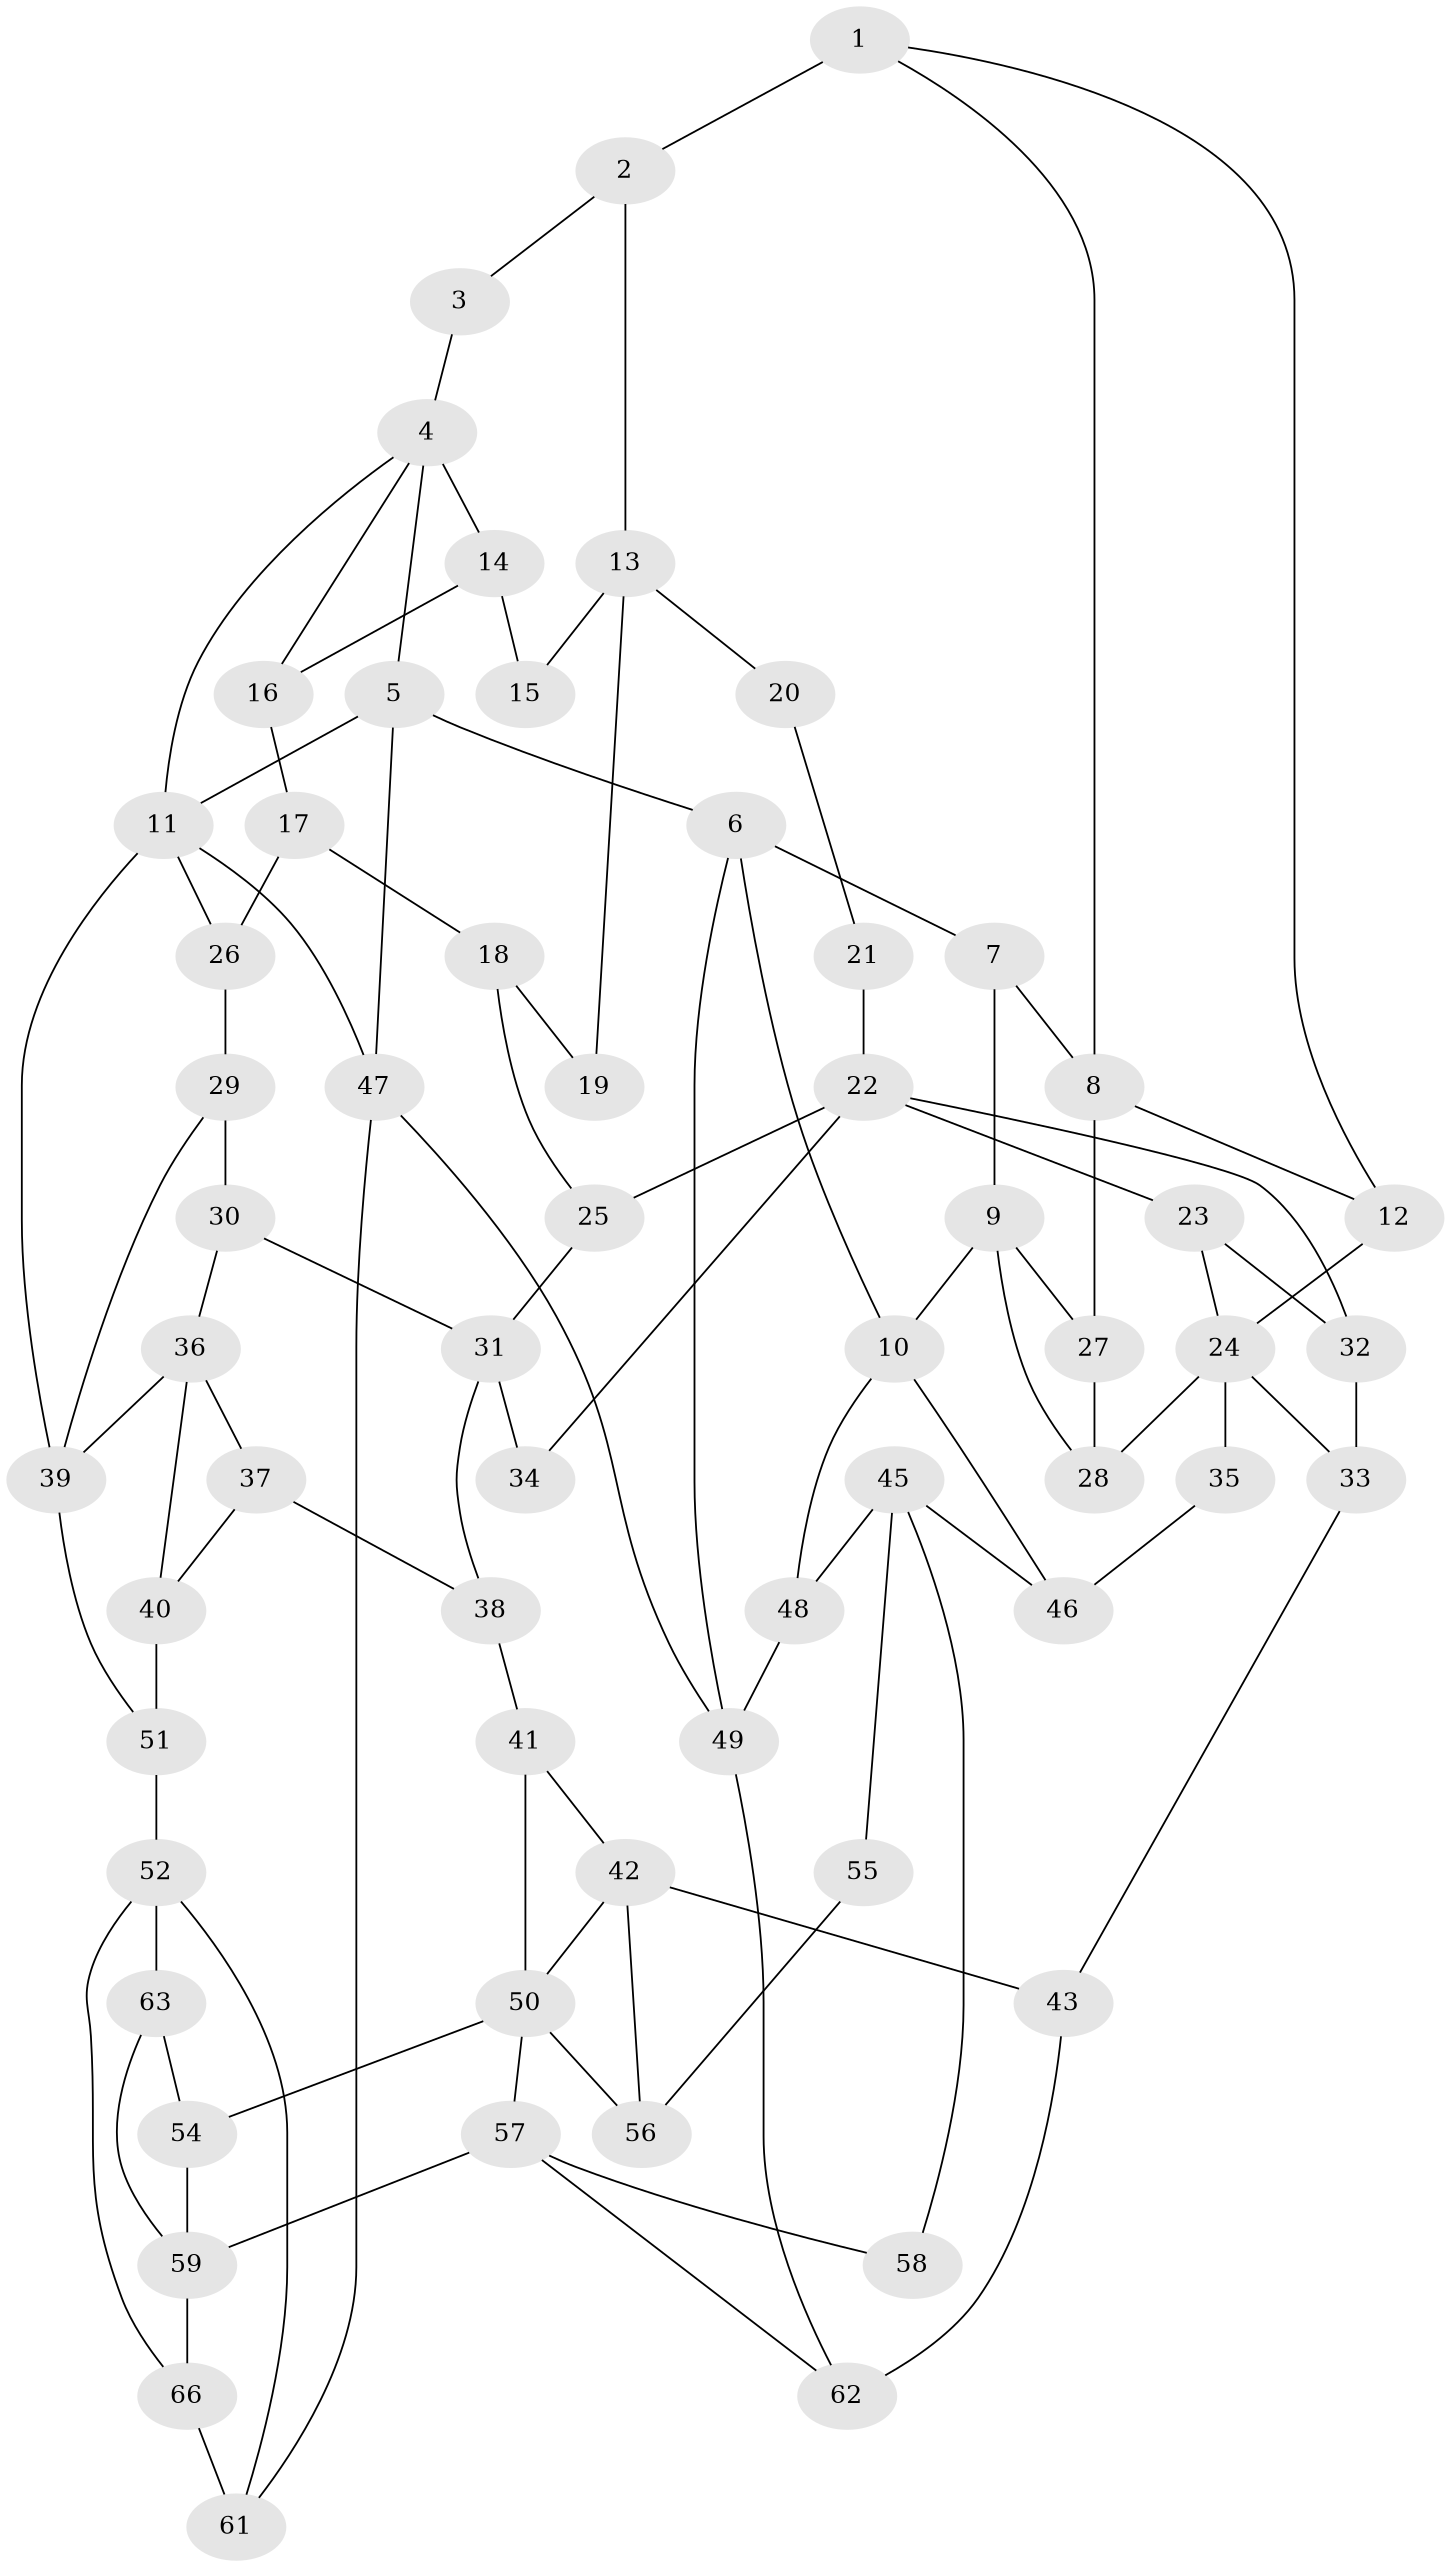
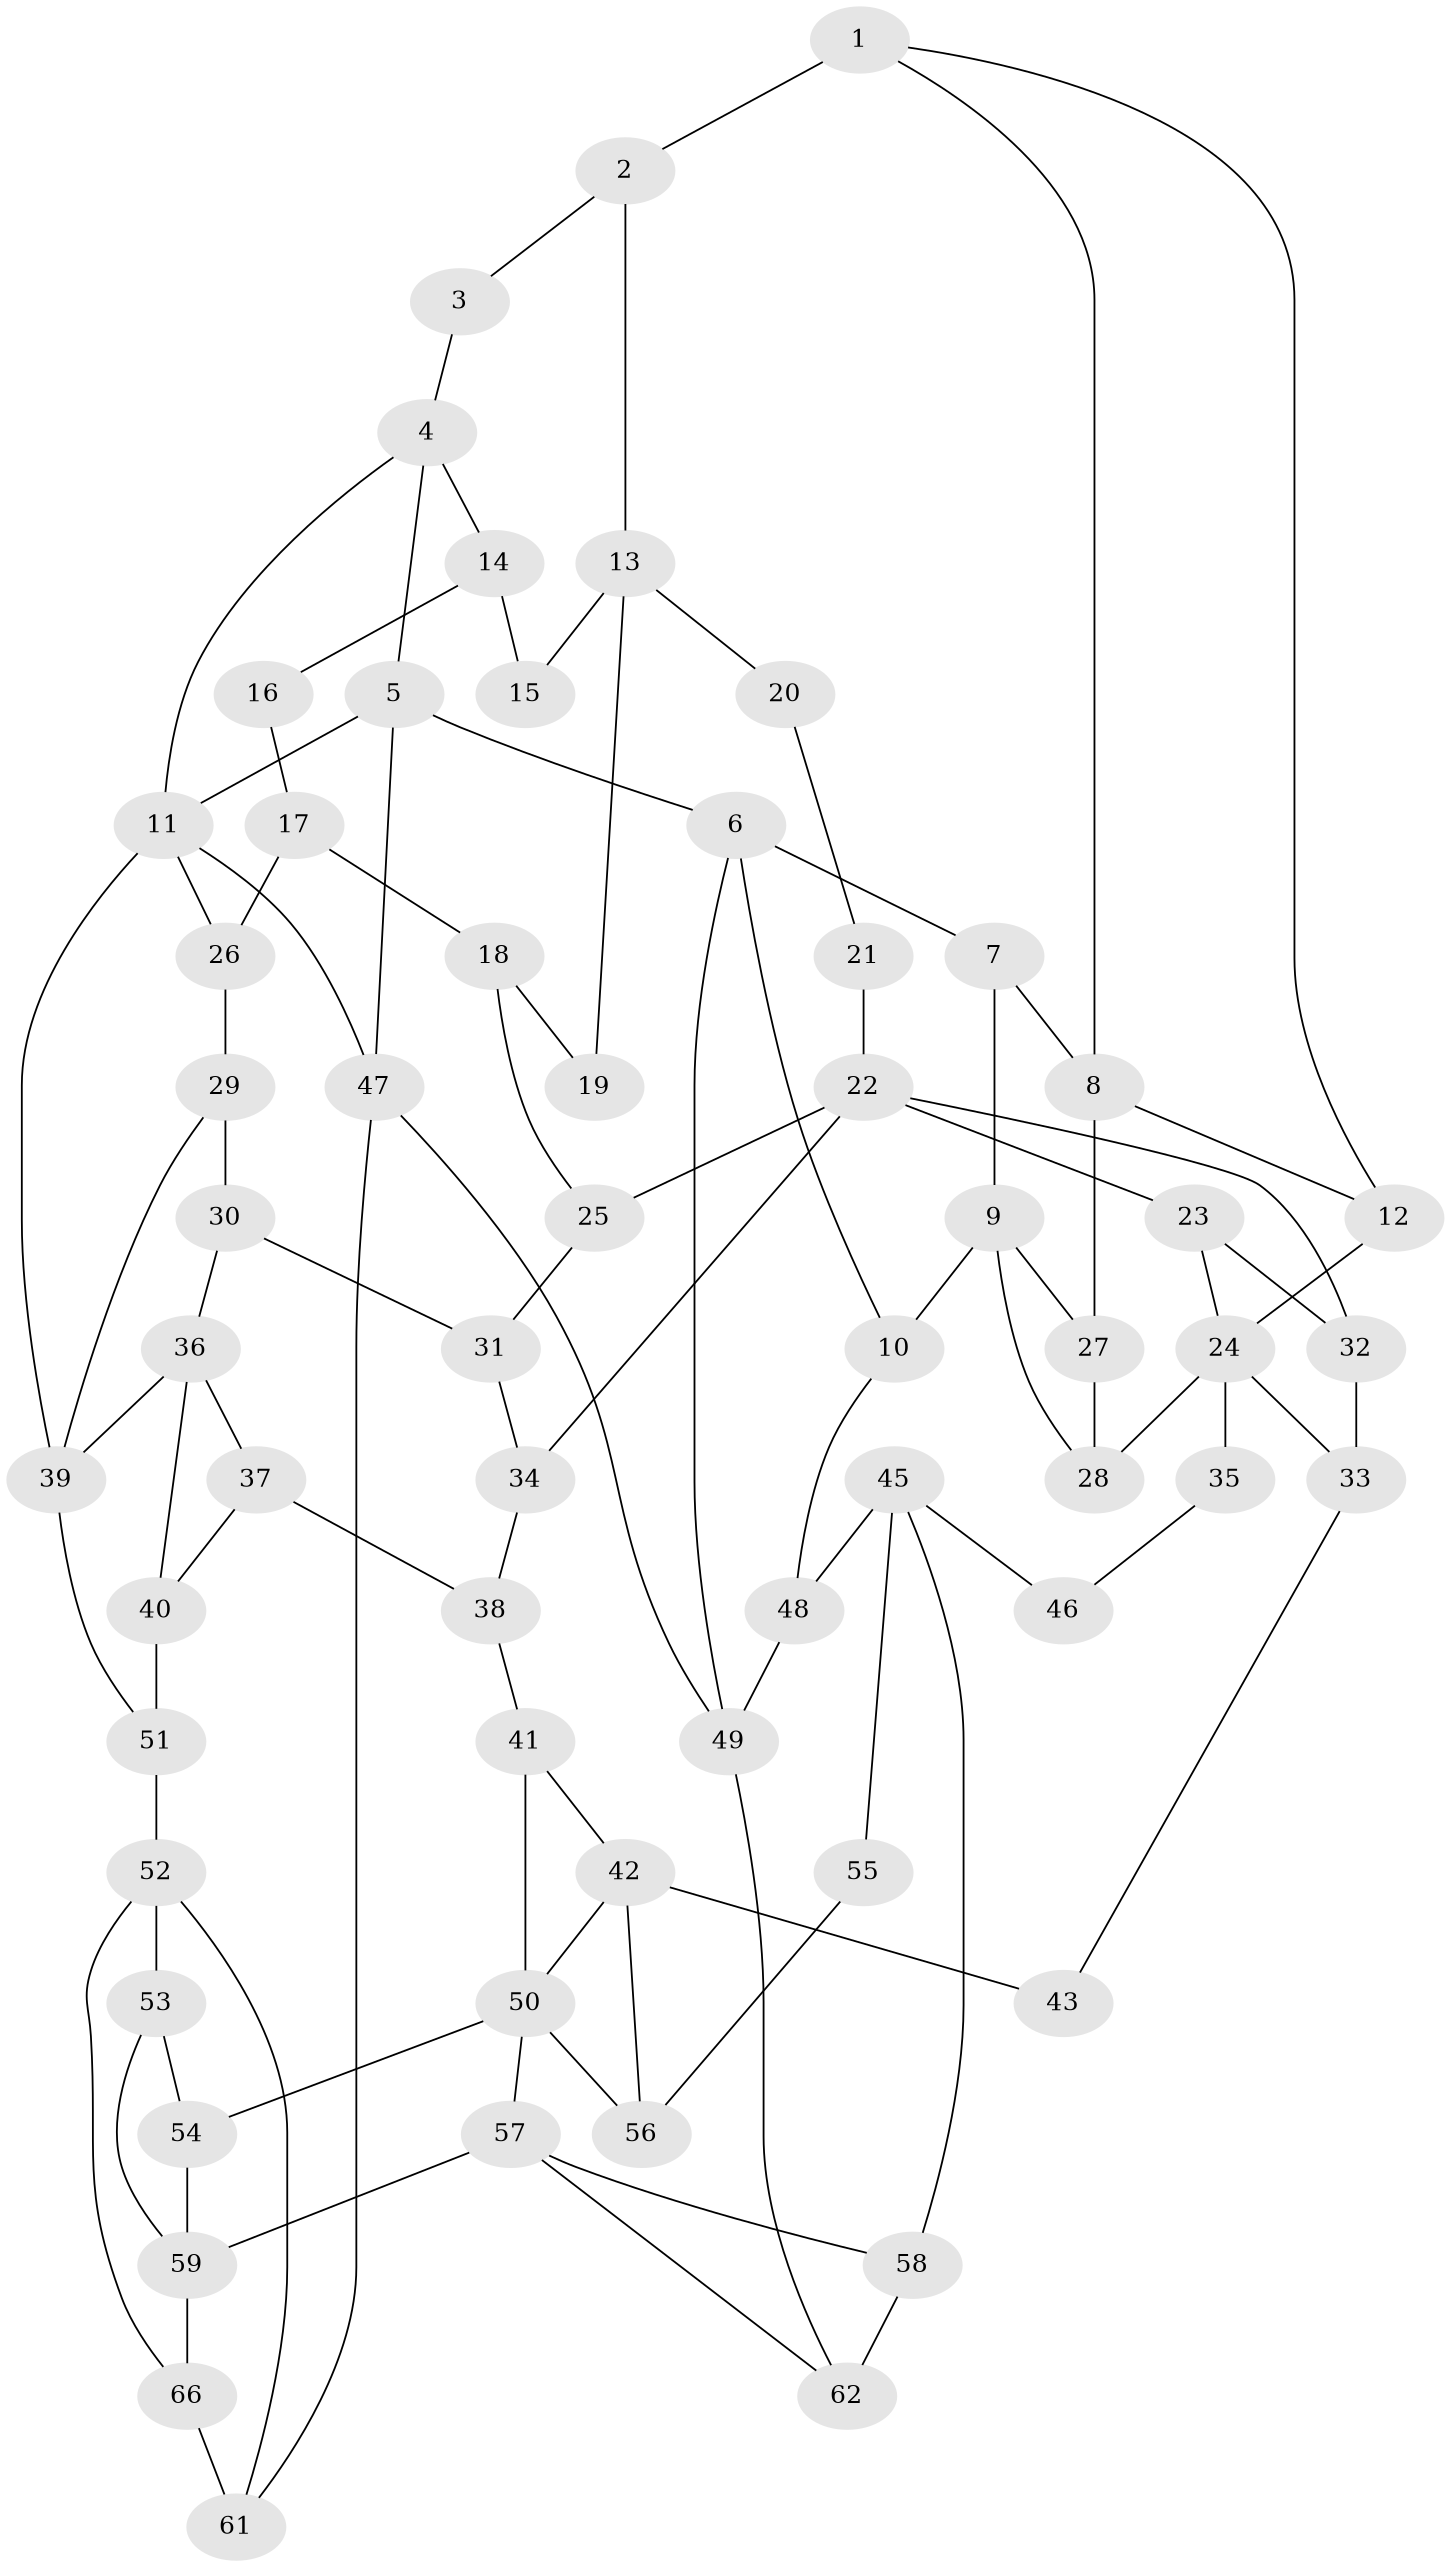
  graph {
    node [color=gray90 style=filled]
    edge [weight=1.0]
    1
    2
    8
    12
    3
    13
    27
    24
    4
    15
    19
    20
    5
    11
    14
    16
    6
    47
    26
    39
    17
    7
    10
    49
    61
    9
    46
    48
    62
    28
    29
    51
    33
    35
    21
    18
    25
    31
    22
    23
    32
    34
    38
    43
    30
    36
    37
    40
    41
    42
    50
    52
    56
    54
    57
    45
    55
    58
    59
-   53 [label=63]
+   53
    n61 [label=66]
    1 -- 2 [weight=2.0]
    1 -- 8
    1 -- 12
    2 -- 3 [weight=2.0]
    2 -- 13 [weight=2.0]
    8 -- 12
    8 -- 27 [weight=2.0]
    12 -- 24
    3 -- 4 [weight=2.0]
    13 -- 15
    13 -- 19
    13 -- 20
    27 -- 28
    24 -- 28
    24 -- 33
    24 -- 35
    4 -- 5
    4 -- 11
    4 -- 14
-   4 -- 16
    20 -- 21
    5 -- 11
    5 -- 6
    5 -- 47
    11 -- 47
    11 -- 26
    11 -- 39
    14 -- 15
    14 -- 16
    16 -- 17
    6 -- 7
    6 -- 10
    6 -- 49
    47 -- 49
    47 -- 61
    26 -- 29 [weight=2.0]
    39 -- 51
    17 -- 26 [weight=2.0]
    17 -- 18
    7 -- 8 [weight=2.0]
    7 -- 9
-   10 -- 46
    10 -- 48
    49 -- 62
    9 -- 27
    9 -- 10 [weight=2.0]
    9 -- 28 [weight=2.0]
    48 -- 49
    29 -- 39
    29 -- 30
    51 -- 52 [weight=2.0]
    33 -- 43
    35 -- 46
    21 -- 22 [weight=2.0]
    18 -- 19
    18 -- 25
    25 -- 31
    31 -- 34
    22 -- 25
    22 -- 23
    22 -- 32
    22 -- 34
    23 -- 24
    23 -- 32
    32 -- 33
-   31 -- 38
+   34 -- 38
    38 -- 41
    30 -- 31
    30 -- 36
    36 -- 39
    36 -- 37
    36 -- 40 [weight=3.0]
    37 -- 38
    37 -- 40
    40 -- 51 [weight=2.0]
    41 -- 42
    41 -- 50
    42 -- 43 [weight=2.0]
    42 -- 50
    42 -- 56
    50 -- 56
    50 -- 54
    50 -- 57
    52 -- 61
    52 -- 53
    52 -- n61
    54 -- 59
    57 -- 62
    57 -- 58
    57 -- 59 [weight=2.0]
    45 -- 46
    45 -- 48
    45 -- 55
    45 -- 58 [weight=2.0]
    55 -- 56
-   43 -- 62
+   58 -- 62
    59 -- n61 [weight=2.0]
    53 -- 54
    53 -- 59
    n61 -- 61 [weight=2.0]
  }
